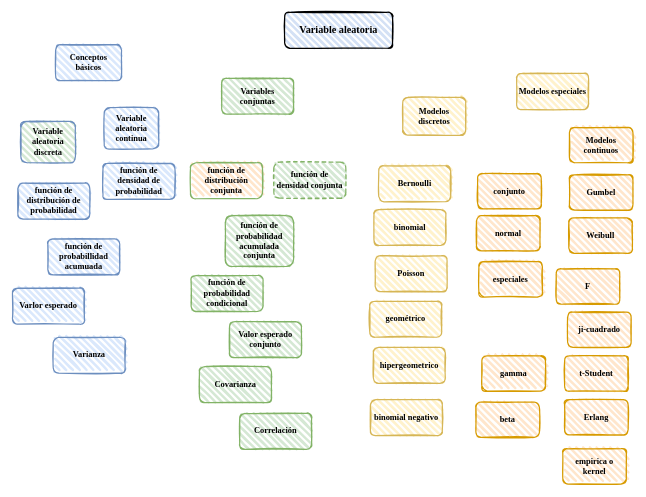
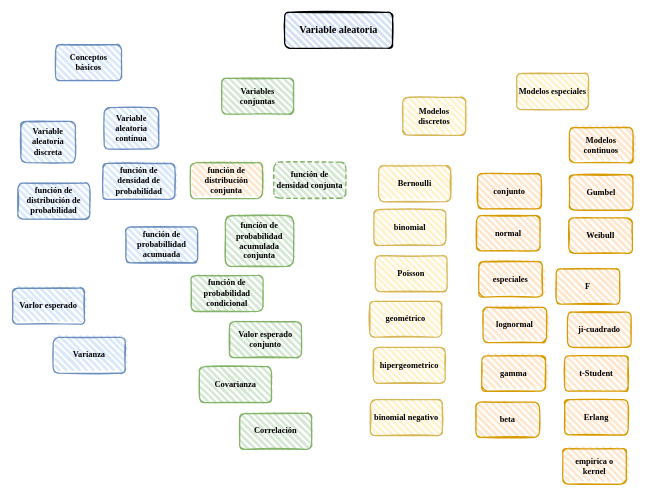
  <mxCell id="0" />
  <mxCell id="1" parent="0" />
  <mxCell id="2" value="&lt;font size=&quot;1&quot; face=&quot;Coming Soon&quot;&gt;&lt;b style=&quot;font-size: 17px;&quot;&gt;Variable aleatoria&lt;/b&gt;&lt;/font&gt;" style="rounded=1;whiteSpace=wrap;html=1;strokeWidth=2;fillWeight=4;hachureGap=8;hachureAngle=45;fillColor=#D4E1F5;sketch=1;" vertex="1" parent="1"><mxGeometry x="474" y="20" width="180" height="60" as="geometry" /></mxCell>
  <mxCell id="3" value="&lt;font size=&quot;1&quot; face=&quot;Coming Soon&quot;&gt;&lt;b style=&quot;font-size: 14px;&quot;&gt;Conceptos básicos&lt;/b&gt;&lt;/font&gt;" style="rounded=1;whiteSpace=wrap;html=1;strokeWidth=2;fillWeight=4;hachureGap=8;hachureAngle=45;fillColor=#dae8fc;sketch=1;strokeColor=#6c8ebf;" vertex="1" parent="1"><mxGeometry x="92" y="74" width="110" height="60" as="geometry" /></mxCell>
  <mxCell id="4" value="&lt;font style=&quot;font-size: 14px;&quot; data-font-src=&quot;https://fonts.googleapis.com/css?family=Coming+Soon&quot; face=&quot;Coming Soon&quot;&gt;&lt;b&gt;Variables conjuntas&lt;/b&gt;&lt;/font&gt;" style="rounded=1;whiteSpace=wrap;html=1;strokeWidth=2;fillWeight=4;hachureGap=8;hachureAngle=45;fillColor=#d5e8d4;sketch=1;strokeColor=#82b366;" vertex="1" parent="1"><mxGeometry x="369" y="130" width="120" height="60" as="geometry" /></mxCell>
  <mxCell id="5" value="&lt;font style=&quot;font-size: 14px;&quot; face=&quot;Coming Soon&quot;&gt;&lt;b&gt;Modelos especiales&lt;/b&gt;&lt;/font&gt;" style="rounded=1;whiteSpace=wrap;html=1;strokeWidth=2;fillWeight=4;hachureGap=8;hachureAngle=45;fillColor=#fff2cc;sketch=1;strokeColor=#d6b656;" vertex="1" parent="1"><mxGeometry x="861" y="122" width="120" height="60" as="geometry" /></mxCell>
- <mxCell id="6" value="&lt;b&gt;Variable aleatoria discreta&lt;/b&gt;" style="rounded=1;whiteSpace=wrap;html=1;strokeWidth=2;fillWeight=4;hachureGap=8;hachureAngle=45;fillColor=#d5e8d4;sketch=1;fontFamily=Coming Soon;fontSource=https%3A%2F%2Ffonts.googleapis.com%2Fcss%3Ffamily%3DComing%2BSoon;fontSize=14;strokeColor=#6c8ebf;" vertex="1" parent="1"><mxGeometry x="34" y="202" width="91" height="69" as="geometry" /></mxCell>
+ <mxCell id="6" value="&lt;b&gt;Variable aleatoria discreta&lt;/b&gt;" style="rounded=1;whiteSpace=wrap;html=1;strokeWidth=2;fillWeight=4;hachureGap=8;hachureAngle=45;fillColor=#dae8fc;sketch=1;fontFamily=Coming Soon;fontSource=https%3A%2F%2Ffonts.googleapis.com%2Fcss%3Ffamily%3DComing%2BSoon;fontSize=14;strokeColor=#6c8ebf;" vertex="1" parent="1"><mxGeometry x="34" y="202" width="91" height="69" as="geometry" /></mxCell>
  <mxCell id="7" value="&lt;b&gt;Variable aleatoria continua&lt;/b&gt;" style="rounded=1;whiteSpace=wrap;html=1;strokeWidth=2;fillWeight=4;hachureGap=8;hachureAngle=45;fillColor=#dae8fc;sketch=1;fontFamily=Coming Soon;fontSource=https%3A%2F%2Ffonts.googleapis.com%2Fcss%3Ffamily%3DComing%2BSoon;fontSize=14;strokeColor=#6c8ebf;" vertex="1" parent="1"><mxGeometry x="173" y="179" width="91" height="69" as="geometry" /></mxCell>
  <mxCell id="8" value="&lt;b&gt;función de distribución de probabilidad&lt;/b&gt;" style="rounded=1;whiteSpace=wrap;html=1;strokeWidth=2;fillWeight=4;hachureGap=8;hachureAngle=45;fillColor=#dae8fc;sketch=1;fontFamily=Coming Soon;fontSource=https%3A%2F%2Ffonts.googleapis.com%2Fcss%3Ffamily%3DComing%2BSoon;fontSize=14;strokeColor=#6c8ebf;" vertex="1" parent="1"><mxGeometry x="29" y="305" width="120" height="60" as="geometry" /></mxCell>
  <mxCell id="9" value="&lt;b&gt;función de densidad de probabilidad&lt;/b&gt;" style="rounded=1;whiteSpace=wrap;html=1;strokeWidth=2;fillWeight=4;hachureGap=8;hachureAngle=45;fillColor=#dae8fc;sketch=1;fontFamily=Coming Soon;fontSource=https%3A%2F%2Ffonts.googleapis.com%2Fcss%3Ffamily%3DComing%2BSoon;fontSize=14;strokeColor=#6c8ebf;" vertex="1" parent="1"><mxGeometry x="171" y="272" width="120" height="60" as="geometry" /></mxCell>
- <mxCell id="10" value="&lt;b&gt;función de probabillidad acumuada&lt;/b&gt;" style="rounded=1;whiteSpace=wrap;html=1;strokeWidth=2;fillWeight=4;hachureGap=8;hachureAngle=45;fillColor=#dae8fc;sketch=1;fontFamily=Coming Soon;fontSource=https%3A%2F%2Ffonts.googleapis.com%2Fcss%3Ffamily%3DComing%2BSoon;fontSize=14;strokeColor=#6c8ebf;" vertex="1" parent="1"><mxGeometry x="79" y="398" width="120" height="60" as="geometry" /></mxCell>
+ <mxCell id="10" value="&lt;b&gt;función de probabillidad acumuada&lt;/b&gt;" style="rounded=1;whiteSpace=wrap;html=1;strokeWidth=2;fillWeight=4;hachureGap=8;hachureAngle=45;fillColor=#dae8fc;sketch=1;fontFamily=Coming Soon;fontSource=https%3A%2F%2Ffonts.googleapis.com%2Fcss%3Ffamily%3DComing%2BSoon;fontSize=14;strokeColor=#6c8ebf;" vertex="1" parent="1"><mxGeometry x="209" y="378" width="120" height="60" as="geometry" /></mxCell>
  <mxCell id="11" value="&lt;b&gt;Varlor esperado&lt;/b&gt;" style="rounded=1;whiteSpace=wrap;html=1;strokeWidth=2;fillWeight=4;hachureGap=8;hachureAngle=45;fillColor=#dae8fc;sketch=1;fontFamily=Coming Soon;fontSource=https%3A%2F%2Ffonts.googleapis.com%2Fcss%3Ffamily%3DComing%2BSoon;fontSize=14;strokeColor=#6c8ebf;" vertex="1" parent="1"><mxGeometry x="20" y="480" width="120" height="60" as="geometry" /></mxCell>
  <mxCell id="12" value="&lt;b&gt;Varianza&lt;/b&gt;" style="rounded=1;whiteSpace=wrap;html=1;strokeWidth=2;fillWeight=4;hachureGap=8;hachureAngle=45;fillColor=#dae8fc;sketch=1;fontFamily=Coming Soon;fontSource=https%3A%2F%2Ffonts.googleapis.com%2Fcss%3Ffamily%3DComing%2BSoon;fontSize=14;strokeColor=#6c8ebf;" vertex="1" parent="1"><mxGeometry x="88" y="562" width="120" height="60" as="geometry" /></mxCell>
  <mxCell id="13" value="&lt;b&gt;función de distribución conjunta&lt;/b&gt;" style="rounded=1;whiteSpace=wrap;html=1;strokeWidth=2;fillWeight=4;hachureGap=8;hachureAngle=45;fillColor=#ffe6cc;sketch=1;fontFamily=Coming Soon;fontSource=https%3A%2F%2Ffonts.googleapis.com%2Fcss%3Ffamily%3DComing%2BSoon;fontSize=14;strokeColor=#82b366;" vertex="1" parent="1"><mxGeometry x="317" y="271" width="120" height="60" as="geometry" /></mxCell>
  <mxCell id="14" value="&lt;b&gt;función de densidad conjunta&lt;/b&gt;" style="rounded=1;whiteSpace=wrap;html=1;strokeWidth=2;fillWeight=4;hachureGap=8;hachureAngle=45;fillColor=#d5e8d4;sketch=1;fontFamily=Coming Soon;fontSource=https%3A%2F%2Ffonts.googleapis.com%2Fcss%3Ffamily%3DComing%2BSoon;fontSize=14;strokeColor=#82b366;dashed=1;" vertex="1" parent="1"><mxGeometry x="456" y="270" width="120" height="60" as="geometry" /></mxCell>
  <mxCell id="15" value="&lt;b&gt;función de probabilidad acumulada conjunta&lt;/b&gt;" style="rounded=1;whiteSpace=wrap;html=1;strokeWidth=2;fillWeight=4;hachureGap=8;hachureAngle=45;fillColor=#d5e8d4;sketch=1;fontFamily=Coming Soon;fontSource=https%3A%2F%2Ffonts.googleapis.com%2Fcss%3Ffamily%3DComing%2BSoon;fontSize=14;strokeColor=#82b366;" vertex="1" parent="1"><mxGeometry x="375" y="359" width="114" height="85" as="geometry" /></mxCell>
  <mxCell id="16" value="&lt;b&gt;función de probabilidad condicional&lt;/b&gt;" style="rounded=1;whiteSpace=wrap;html=1;strokeWidth=2;fillWeight=4;hachureGap=8;hachureAngle=45;fillColor=#d5e8d4;sketch=1;fontFamily=Coming Soon;fontSource=https%3A%2F%2Ffonts.googleapis.com%2Fcss%3Ffamily%3DComing%2BSoon;fontSize=14;strokeColor=#82b366;" vertex="1" parent="1"><mxGeometry x="318" y="459" width="120" height="60" as="geometry" /></mxCell>
  <mxCell id="17" value="&lt;b&gt;Valor esperado conjunto&lt;/b&gt;" style="rounded=1;whiteSpace=wrap;html=1;strokeWidth=2;fillWeight=4;hachureGap=8;hachureAngle=45;fillColor=#d5e8d4;sketch=1;fontFamily=Coming Soon;fontSource=https%3A%2F%2Ffonts.googleapis.com%2Fcss%3Ffamily%3DComing%2BSoon;fontSize=14;strokeColor=#82b366;" vertex="1" parent="1"><mxGeometry x="382" y="536" width="120" height="60" as="geometry" /></mxCell>
  <mxCell id="18" value="&lt;b&gt;Covarianza&lt;/b&gt;" style="rounded=1;whiteSpace=wrap;html=1;strokeWidth=2;fillWeight=4;hachureGap=8;hachureAngle=45;fillColor=#d5e8d4;sketch=1;fontFamily=Coming Soon;fontSource=https%3A%2F%2Ffonts.googleapis.com%2Fcss%3Ffamily%3DComing%2BSoon;fontSize=14;strokeColor=#82b366;" vertex="1" parent="1"><mxGeometry x="332" y="611" width="120" height="60" as="geometry" /></mxCell>
  <mxCell id="19" value="&lt;b&gt;Correlación&lt;/b&gt;" style="rounded=1;whiteSpace=wrap;html=1;strokeWidth=2;fillWeight=4;hachureGap=8;hachureAngle=45;fillColor=#d5e8d4;sketch=1;fontFamily=Coming Soon;fontSource=https%3A%2F%2Ffonts.googleapis.com%2Fcss%3Ffamily%3DComing%2BSoon;fontSize=14;strokeColor=#82b366;" vertex="1" parent="1"><mxGeometry x="399" y="689" width="120" height="60" as="geometry" /></mxCell>
  <mxCell id="20" value="&lt;b&gt;Modelos discretos&lt;/b&gt;" style="rounded=1;whiteSpace=wrap;html=1;strokeWidth=2;fillWeight=4;hachureGap=8;hachureAngle=45;fillColor=#fff2cc;sketch=1;fontFamily=Coming Soon;fontSource=https%3A%2F%2Ffonts.googleapis.com%2Fcss%3Ffamily%3DComing%2BSoon;fontSize=14;strokeColor=#d6b656;" vertex="1" parent="1"><mxGeometry x="671" y="162" width="105" height="63" as="geometry" /></mxCell>
  <mxCell id="21" value="&lt;b&gt;Modelos continuos&lt;/b&gt;" style="rounded=1;whiteSpace=wrap;html=1;strokeWidth=2;fillWeight=4;hachureGap=8;hachureAngle=45;fillColor=#ffe6cc;sketch=1;fontFamily=Coming Soon;fontSource=https%3A%2F%2Ffonts.googleapis.com%2Fcss%3Ffamily%3DComing%2BSoon;fontSize=14;strokeColor=#d79b00;" vertex="1" parent="1"><mxGeometry x="949" y="212" width="106" height="59" as="geometry" /></mxCell>
  <mxCell id="22" value="&lt;b&gt;Bernoulli&lt;/b&gt;" style="rounded=1;whiteSpace=wrap;html=1;strokeWidth=2;fillWeight=4;hachureGap=8;hachureAngle=45;fillColor=#fff2cc;sketch=1;fontFamily=Coming Soon;fontSource=https%3A%2F%2Ffonts.googleapis.com%2Fcss%3Ffamily%3DComing%2BSoon;fontSize=14;strokeColor=#d6b656;" vertex="1" parent="1"><mxGeometry x="631" y="276" width="120" height="60" as="geometry" /></mxCell>
  <mxCell id="23" value="&lt;b&gt;binomial&lt;/b&gt;" style="rounded=1;whiteSpace=wrap;html=1;strokeWidth=2;fillWeight=4;hachureGap=8;hachureAngle=45;fillColor=#fff2cc;sketch=1;fontFamily=Coming Soon;fontSource=https%3A%2F%2Ffonts.googleapis.com%2Fcss%3Ffamily%3DComing%2BSoon;fontSize=14;strokeColor=#d6b656;" vertex="1" parent="1"><mxGeometry x="623" y="349" width="120" height="60" as="geometry" /></mxCell>
  <mxCell id="24" value="&lt;b&gt;Poisson&lt;/b&gt;" style="rounded=1;whiteSpace=wrap;html=1;strokeWidth=2;fillWeight=4;hachureGap=8;hachureAngle=45;fillColor=#fff2cc;sketch=1;fontFamily=Coming Soon;fontSource=https%3A%2F%2Ffonts.googleapis.com%2Fcss%3Ffamily%3DComing%2BSoon;fontSize=14;strokeColor=#d6b656;" vertex="1" parent="1"><mxGeometry x="625" y="426" width="120" height="60" as="geometry" /></mxCell>
  <mxCell id="25" value="&lt;b&gt;geométrico&lt;/b&gt;" style="rounded=1;whiteSpace=wrap;html=1;strokeWidth=2;fillWeight=4;hachureGap=8;hachureAngle=45;fillColor=#fff2cc;sketch=1;fontFamily=Coming Soon;fontSource=https%3A%2F%2Ffonts.googleapis.com%2Fcss%3Ffamily%3DComing%2BSoon;fontSize=14;strokeColor=#d6b656;" vertex="1" parent="1"><mxGeometry x="616" y="502" width="120" height="60" as="geometry" /></mxCell>
  <mxCell id="26" value="&lt;b&gt;hipergeometrico&lt;/b&gt;" style="rounded=1;whiteSpace=wrap;html=1;strokeWidth=2;fillWeight=4;hachureGap=8;hachureAngle=45;fillColor=#fff2cc;sketch=1;fontFamily=Coming Soon;fontSource=https%3A%2F%2Ffonts.googleapis.com%2Fcss%3Ffamily%3DComing%2BSoon;fontSize=14;strokeColor=#d6b656;" vertex="1" parent="1"><mxGeometry x="622" y="579" width="120" height="60" as="geometry" /></mxCell>
  <mxCell id="27" value="&lt;b&gt;binomial negativo&lt;/b&gt;" style="rounded=1;whiteSpace=wrap;html=1;strokeWidth=2;fillWeight=4;hachureGap=8;hachureAngle=45;fillColor=#fff2cc;sketch=1;fontFamily=Coming Soon;fontSource=https%3A%2F%2Ffonts.googleapis.com%2Fcss%3Ffamily%3DComing%2BSoon;fontSize=14;strokeColor=#d6b656;" vertex="1" parent="1"><mxGeometry x="617" y="666" width="120" height="60" as="geometry" /></mxCell>
  <mxCell id="28" value="&lt;b&gt;conjunto&lt;/b&gt;" style="rounded=1;whiteSpace=wrap;html=1;strokeWidth=2;fillWeight=4;hachureGap=8;hachureAngle=45;fillColor=#ffe6cc;sketch=1;fontFamily=Coming Soon;fontSource=https%3A%2F%2Ffonts.googleapis.com%2Fcss%3Ffamily%3DComing%2BSoon;fontSize=14;strokeColor=#d79b00;" vertex="1" parent="1"><mxGeometry x="796" y="289" width="106" height="59" as="geometry" /></mxCell>
  <mxCell id="29" value="&lt;b&gt;normal&lt;/b&gt;" style="rounded=1;whiteSpace=wrap;html=1;strokeWidth=2;fillWeight=4;hachureGap=8;hachureAngle=45;fillColor=#ffe6cc;sketch=1;fontFamily=Coming Soon;fontSource=https%3A%2F%2Ffonts.googleapis.com%2Fcss%3Ffamily%3DComing%2BSoon;fontSize=14;strokeColor=#d79b00;" vertex="1" parent="1"><mxGeometry x="794" y="359" width="106" height="59" as="geometry" /></mxCell>
  <mxCell id="30" value="&lt;b&gt;especiales&lt;/b&gt;" style="rounded=1;whiteSpace=wrap;html=1;strokeWidth=2;fillWeight=4;hachureGap=8;hachureAngle=45;fillColor=#ffe6cc;sketch=1;fontFamily=Coming Soon;fontSource=https%3A%2F%2Ffonts.googleapis.com%2Fcss%3Ffamily%3DComing%2BSoon;fontSize=14;strokeColor=#d79b00;" vertex="1" parent="1"><mxGeometry x="798" y="436" width="106" height="59" as="geometry" /></mxCell>
+ <mxCell id="31" value="&lt;b&gt;lognormal&lt;/b&gt;" style="rounded=1;whiteSpace=wrap;html=1;strokeWidth=2;fillWeight=4;hachureGap=8;hachureAngle=45;fillColor=#ffe6cc;sketch=1;fontFamily=Coming Soon;fontSource=https%3A%2F%2Ffonts.googleapis.com%2Fcss%3Ffamily%3DComing%2BSoon;fontSize=14;strokeColor=#d79b00;" vertex="1" parent="1"><mxGeometry x="805" y="512" width="106" height="59" as="geometry" /></mxCell>
  <mxCell id="32" value="&lt;b&gt;gamma&lt;/b&gt;" style="rounded=1;whiteSpace=wrap;html=1;strokeWidth=2;fillWeight=4;hachureGap=8;hachureAngle=45;fillColor=#ffe6cc;sketch=1;fontFamily=Coming Soon;fontSource=https%3A%2F%2Ffonts.googleapis.com%2Fcss%3Ffamily%3DComing%2BSoon;fontSize=14;strokeColor=#d79b00;" vertex="1" parent="1"><mxGeometry x="803" y="593" width="106" height="59" as="geometry" /></mxCell>
  <mxCell id="33" value="&lt;b&gt;beta&lt;/b&gt;" style="rounded=1;whiteSpace=wrap;html=1;strokeWidth=2;fillWeight=4;hachureGap=8;hachureAngle=45;fillColor=#ffe6cc;sketch=1;fontFamily=Coming Soon;fontSource=https%3A%2F%2Ffonts.googleapis.com%2Fcss%3Ffamily%3DComing%2BSoon;fontSize=14;strokeColor=#d79b00;" vertex="1" parent="1"><mxGeometry x="793" y="670" width="106" height="59" as="geometry" /></mxCell>
  <mxCell id="34" value="&lt;b&gt;Gumbel&lt;/b&gt;" style="rounded=1;whiteSpace=wrap;html=1;strokeWidth=2;fillWeight=4;hachureGap=8;hachureAngle=45;fillColor=#ffe6cc;sketch=1;fontFamily=Coming Soon;fontSource=https%3A%2F%2Ffonts.googleapis.com%2Fcss%3Ffamily%3DComing%2BSoon;fontSize=14;strokeColor=#d79b00;" vertex="1" parent="1"><mxGeometry x="949" y="291" width="106" height="59" as="geometry" /></mxCell>
  <mxCell id="35" value="&lt;b&gt;F&lt;/b&gt;" style="rounded=1;whiteSpace=wrap;html=1;strokeWidth=2;fillWeight=4;hachureGap=8;hachureAngle=45;fillColor=#ffe6cc;sketch=1;fontFamily=Coming Soon;fontSource=https%3A%2F%2Ffonts.googleapis.com%2Fcss%3Ffamily%3DComing%2BSoon;fontSize=14;strokeColor=#d79b00;" vertex="1" parent="1"><mxGeometry x="927" y="448" width="106" height="59" as="geometry" /></mxCell>
  <mxCell id="36" value="&lt;b&gt;ji-cuadrado&lt;/b&gt;" style="rounded=1;whiteSpace=wrap;html=1;strokeWidth=2;fillWeight=4;hachureGap=8;hachureAngle=45;fillColor=#ffe6cc;sketch=1;fontFamily=Coming Soon;fontSource=https%3A%2F%2Ffonts.googleapis.com%2Fcss%3Ffamily%3DComing%2BSoon;fontSize=14;strokeColor=#d79b00;" vertex="1" parent="1"><mxGeometry x="946" y="520" width="106" height="59" as="geometry" /></mxCell>
  <mxCell id="37" value="&lt;b&gt;t-Student&lt;/b&gt;" style="rounded=1;whiteSpace=wrap;html=1;strokeWidth=2;fillWeight=4;hachureGap=8;hachureAngle=45;fillColor=#ffe6cc;sketch=1;fontFamily=Coming Soon;fontSource=https%3A%2F%2Ffonts.googleapis.com%2Fcss%3Ffamily%3DComing%2BSoon;fontSize=14;strokeColor=#d79b00;" vertex="1" parent="1"><mxGeometry x="941" y="593" width="106" height="59" as="geometry" /></mxCell>
  <mxCell id="38" value="&lt;b&gt;Weibull&lt;/b&gt;" style="rounded=1;whiteSpace=wrap;html=1;strokeWidth=2;fillWeight=4;hachureGap=8;hachureAngle=45;fillColor=#ffe6cc;sketch=1;fontFamily=Coming Soon;fontSource=https%3A%2F%2Ffonts.googleapis.com%2Fcss%3Ffamily%3DComing%2BSoon;fontSize=14;strokeColor=#d79b00;" vertex="1" parent="1"><mxGeometry x="948" y="363" width="106" height="59" as="geometry" /></mxCell>
  <mxCell id="39" value="&lt;b&gt;Erlang&lt;/b&gt;" style="rounded=1;whiteSpace=wrap;html=1;strokeWidth=2;fillWeight=4;hachureGap=8;hachureAngle=45;fillColor=#ffe6cc;sketch=1;fontFamily=Coming Soon;fontSource=https%3A%2F%2Ffonts.googleapis.com%2Fcss%3Ffamily%3DComing%2BSoon;fontSize=14;strokeColor=#d79b00;" vertex="1" parent="1"><mxGeometry x="941" y="666" width="106" height="59" as="geometry" /></mxCell>
  <mxCell id="40" value="&lt;b&gt;empirica o kernel&lt;/b&gt;" style="rounded=1;whiteSpace=wrap;html=1;strokeWidth=2;fillWeight=4;hachureGap=8;hachureAngle=45;fillColor=#ffe6cc;sketch=1;fontFamily=Coming Soon;fontSource=https%3A%2F%2Ffonts.googleapis.com%2Fcss%3Ffamily%3DComing%2BSoon;fontSize=14;strokeColor=#d79b00;" vertex="1" parent="1"><mxGeometry x="938" y="748" width="106" height="59" as="geometry" /></mxCell>
